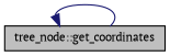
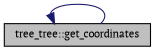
  digraph {
    rankdir=LR
    fontname="PT Serif"
-   n1 [color=black fillcolor=grey75 fontcolor=black fontname="PT Serif" fontsize=10 height=0.2 label="tree_node::get_coordinates" shape=record style=filled width=0.4]
+   n1 [color=black fillcolor=grey75 fontcolor=black fontname="PT Serif" fontsize=10 height=0.2 label="tree_tree::get_coordinates" shape=record style=filled width=0.4]
    n1 -> n1 [color=midnightblue dir=back fontname="PT Serif" fontsize=10 labelfontname=Helvetica labelfontsize=10 style=solid]
  }
